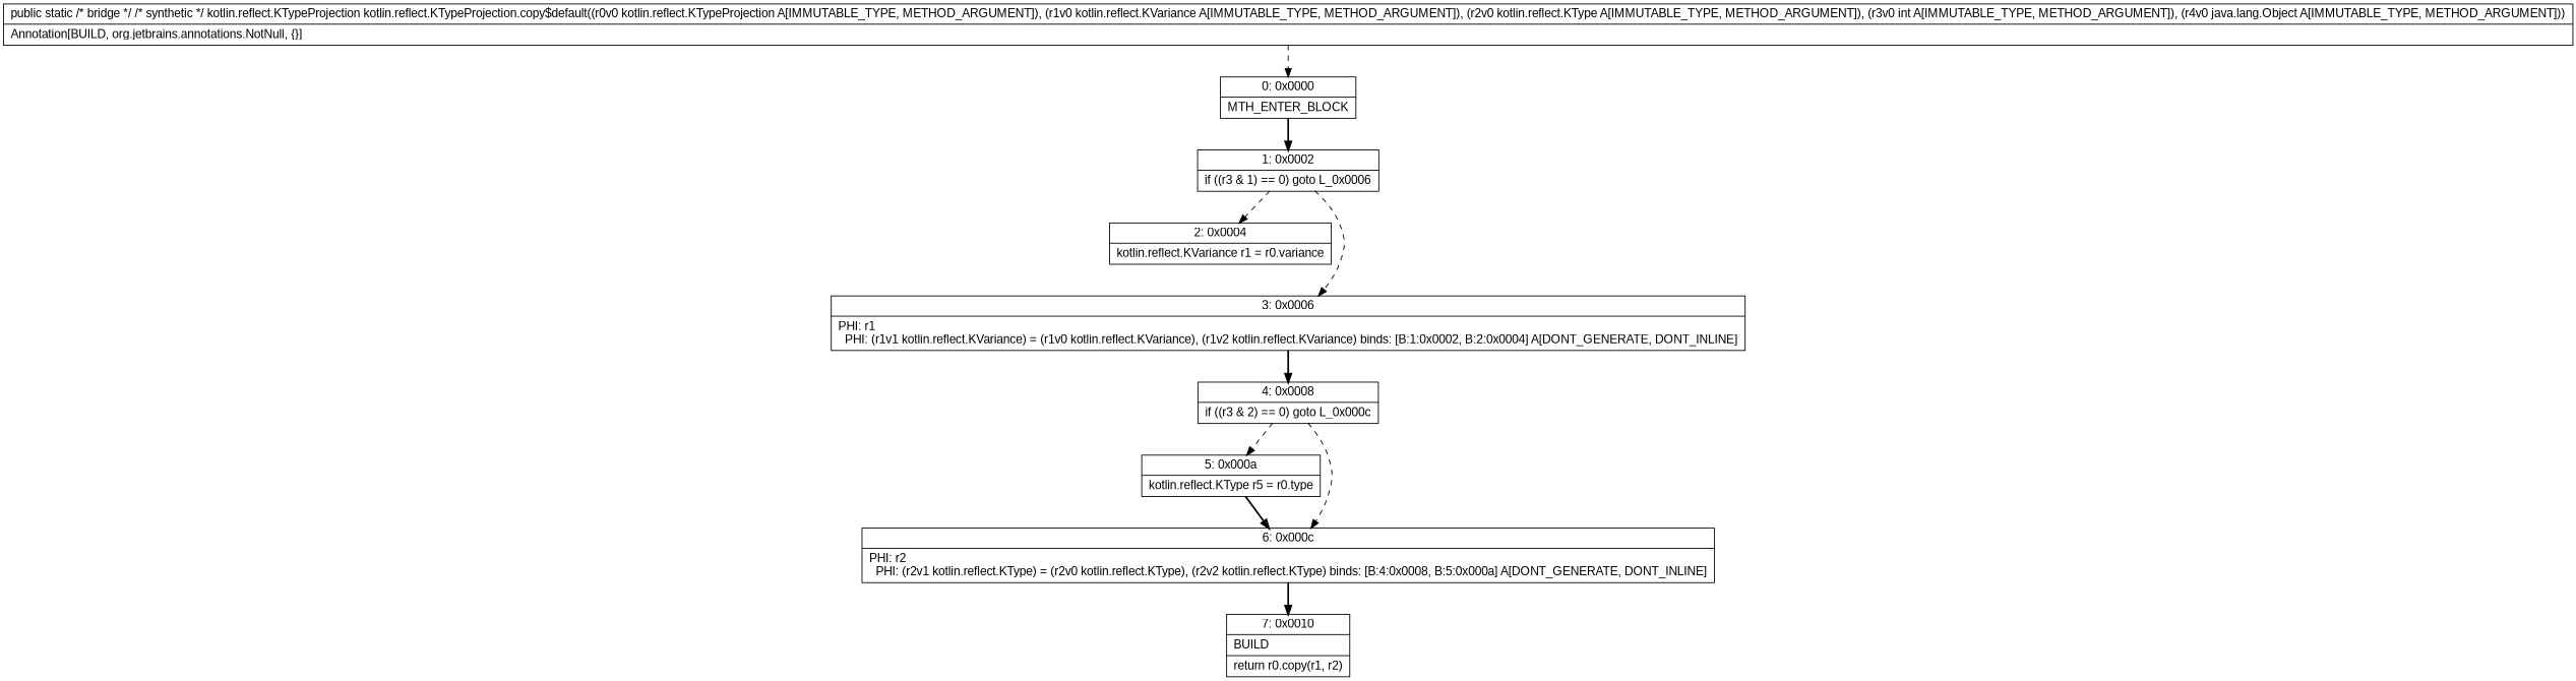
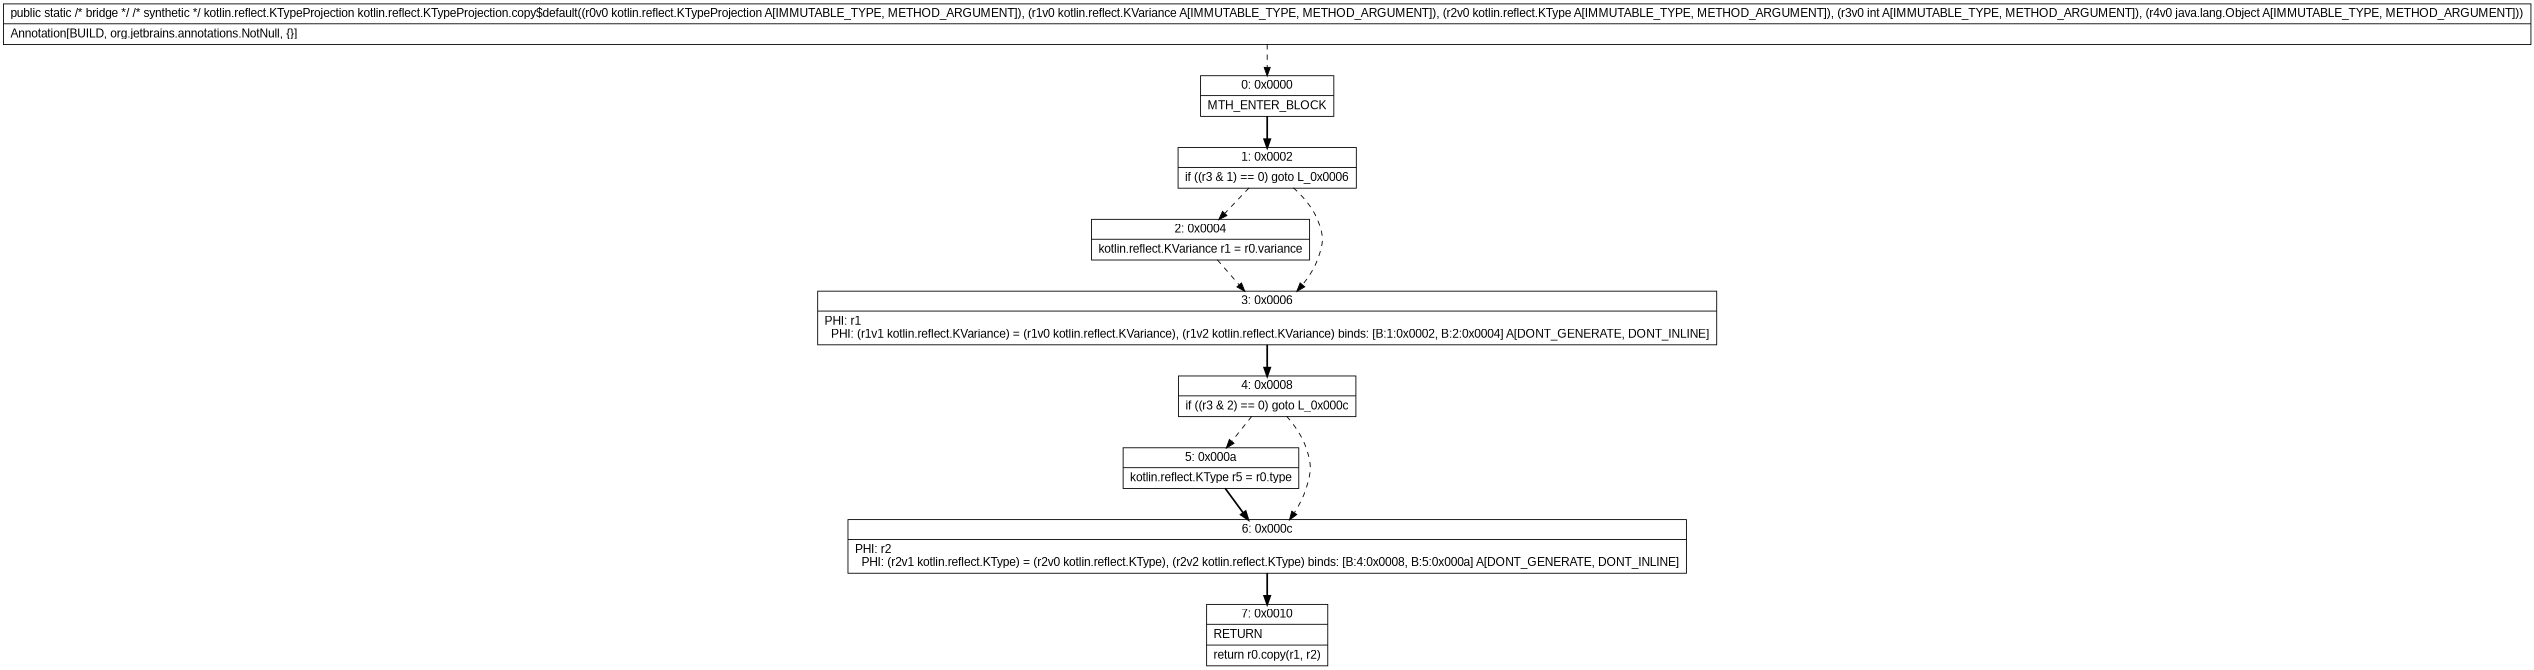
  digraph {
    fontname="Liberation Sans"
    node [fontname="Liberation Sans" shape=record]
    edge [fontname="Liberation Sans" style=dashed]
    n1 [label="{0\:\ 0x0000|MTH_ENTER_BLOCK\l}"]
    n2 [label="{1\:\ 0x0002|if ((r3 & 1) == 0) goto L_0x0006\l}"]
    n3 [label="{2\:\ 0x0004|kotlin.reflect.KVariance r1 = r0.variance\l}"]
    n4 [label="{3\:\ 0x0006|PHI: r1 \l  PHI: (r1v1 kotlin.reflect.KVariance) = (r1v0 kotlin.reflect.KVariance), (r1v2 kotlin.reflect.KVariance) binds: [B:1:0x0002, B:2:0x0004] A[DONT_GENERATE, DONT_INLINE]\l}"]
    n5 [label="{4\:\ 0x0008|if ((r3 & 2) == 0) goto L_0x000c\l}"]
    n6 [label="{5\:\ 0x000a|kotlin.reflect.KType r5 = r0.type\l}"]
    n7 [label="{6\:\ 0x000c|PHI: r2 \l  PHI: (r2v1 kotlin.reflect.KType) = (r2v0 kotlin.reflect.KType), (r2v2 kotlin.reflect.KType) binds: [B:4:0x0008, B:5:0x000a] A[DONT_GENERATE, DONT_INLINE]\l}"]
-   n8 [label="{7\:\ 0x0010|BUILD\l|return r0.copy(r1, r2)\l}"]
+   n8 [label="{7\:\ 0x0010|RETURN\l|return r0.copy(r1, r2)\l}"]
    n9 [label="{public static \/* bridge *\/ \/* synthetic *\/ kotlin.reflect.KTypeProjection kotlin.reflect.KTypeProjection.copy$default((r0v0 kotlin.reflect.KTypeProjection A[IMMUTABLE_TYPE, METHOD_ARGUMENT]), (r1v0 kotlin.reflect.KVariance A[IMMUTABLE_TYPE, METHOD_ARGUMENT]), (r2v0 kotlin.reflect.KType A[IMMUTABLE_TYPE, METHOD_ARGUMENT]), (r3v0 int A[IMMUTABLE_TYPE, METHOD_ARGUMENT]), (r4v0 java.lang.Object A[IMMUTABLE_TYPE, METHOD_ARGUMENT]))  | Annotation[BUILD, org.jetbrains.annotations.NotNull, \{\}]\l}"]
    n1 -> n2 [style=bold]
    n2 -> n3
    n2 -> n4
+   n3 -> n4
    n4 -> n5 [style=bold]
    n5 -> n6
    n5 -> n7
    n6 -> n7 [style=bold]
    n7 -> n8 [style=bold]
    n9 -> n1
  }
